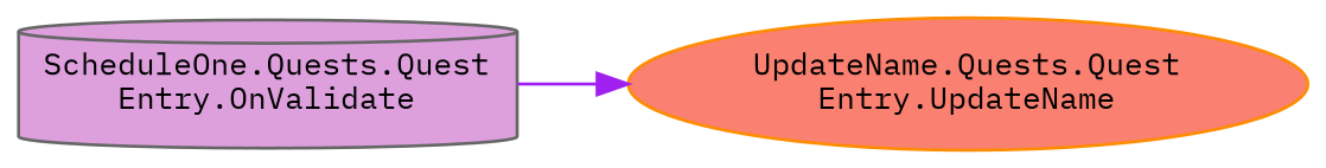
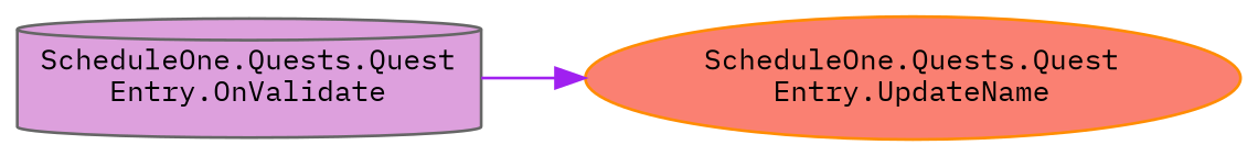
  digraph {
    rankdir=LR
    fontname="IBM Plex Mono"
    node [fontname="IBM Plex Mono" fontsize=10 style=filled]
    n1 [color=gray40 fillcolor=plum fontcolor=black height=0.2 label="ScheduleOne.Quests.Quest\lEntry.OnValidate" shape=cylinder width=0.4]
-   n2 [color=darkorange fillcolor=salmon height=0.2 label="UpdateName.Quests.Quest\lEntry.UpdateName" shape=ellipse width=0.4]
+   n2 [color=darkorange fillcolor=salmon height=0.2 label="ScheduleOne.Quests.Quest\lEntry.UpdateName" shape=ellipse width=0.4]
    n1 -> n2 [color=purple fontname="IBM Plex Mono" fontsize=10 labelfontname=Helvetica labelfontsize=10 style=solid arrowhead=normal]
  }
